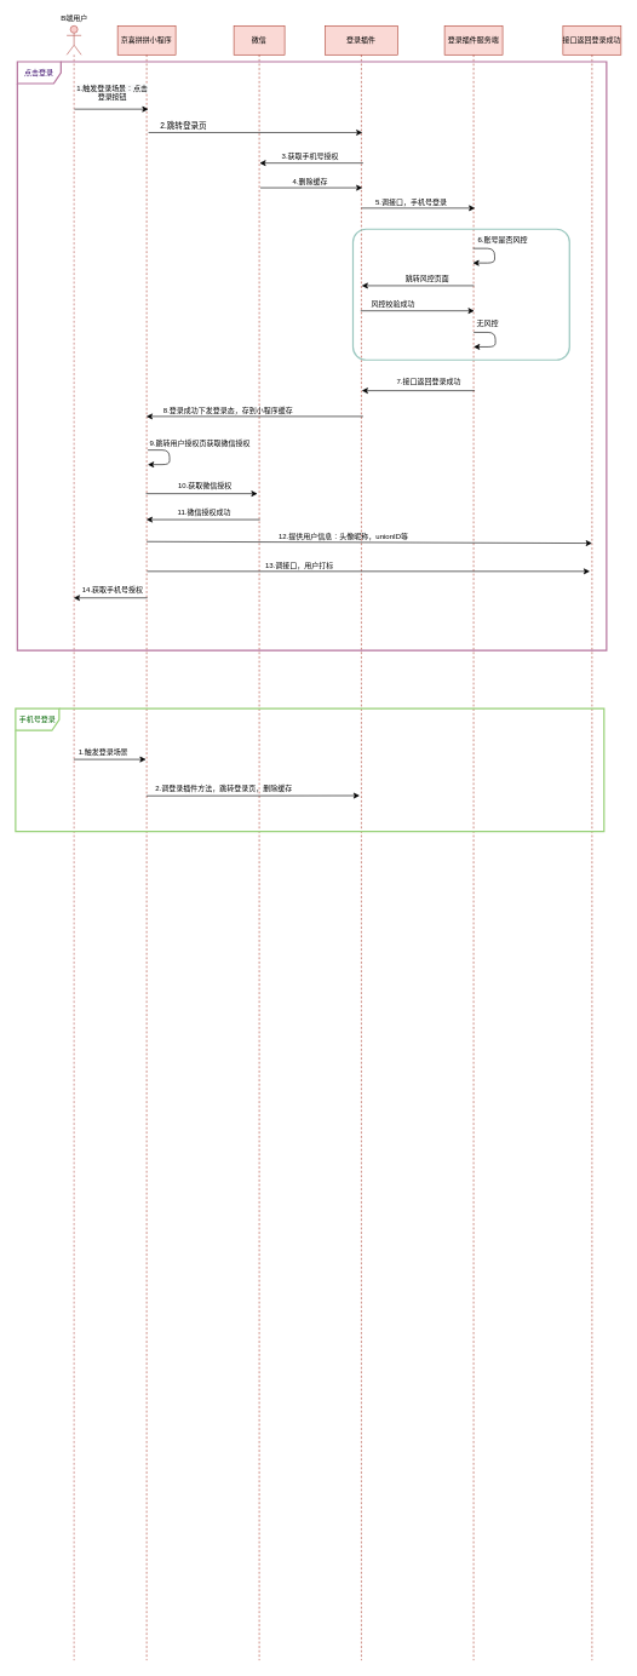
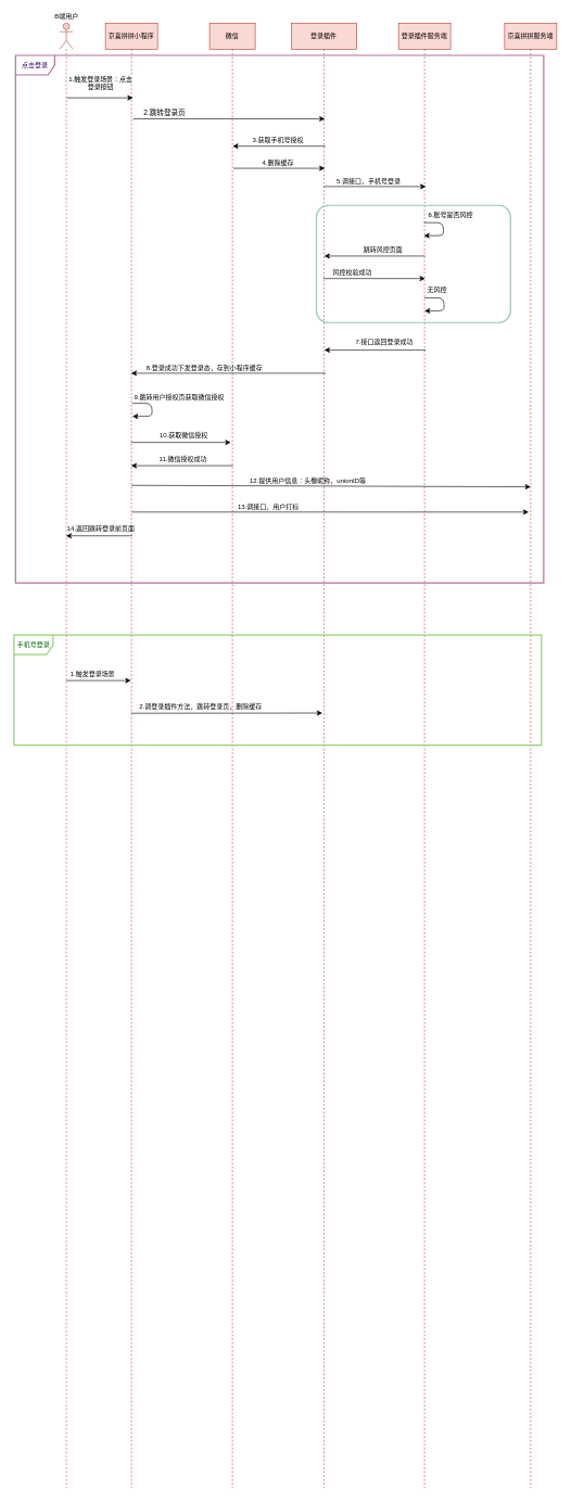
  <mxCell id="0" />
  <mxCell id="1" parent="0" />
  <mxCell id="2" value="京喜拼拼小程序" style="shape=umlLifeline;perimeter=lifelinePerimeter;container=1;collapsible=0;recursiveResize=0;rounded=0;shadow=0;strokeWidth=1;fontSize=10;fillColor=#fad9d5;strokeColor=#ae4132;" vertex="1" parent="1"><mxGeometry x="161" y="35" width="80" height="2250" as="geometry" /></mxCell>
  <mxCell id="3" value="微信" style="shape=umlLifeline;perimeter=lifelinePerimeter;container=1;collapsible=0;recursiveResize=0;rounded=0;shadow=0;strokeWidth=1;fontSize=10;fillColor=#fad9d5;strokeColor=#ae4132;" vertex="1" parent="1"><mxGeometry x="321" y="35" width="70" height="2250" as="geometry" /></mxCell>
  <mxCell id="4" value="登录插件" style="shape=umlLifeline;perimeter=lifelinePerimeter;container=1;collapsible=0;recursiveResize=0;rounded=0;shadow=0;strokeWidth=1;fontSize=10;fillColor=#fad9d5;strokeColor=#ae4132;" vertex="1" parent="1"><mxGeometry x="446.5" y="35" width="100" height="2250" as="geometry" /></mxCell>
  <mxCell id="5" value="登录插件服务端" style="shape=umlLifeline;perimeter=lifelinePerimeter;container=1;collapsible=0;recursiveResize=0;rounded=0;shadow=0;strokeWidth=1;fontSize=10;fillColor=#fad9d5;strokeColor=#ae4132;" vertex="1" parent="1"><mxGeometry x="611" y="35" width="80" height="2250" as="geometry" /></mxCell>
- <mxCell id="6" value="接口返回登录成功" style="shape=umlLifeline;perimeter=lifelinePerimeter;container=1;collapsible=0;recursiveResize=0;rounded=0;shadow=0;strokeWidth=1;fontSize=10;fillColor=#fad9d5;strokeColor=#ae4132;" vertex="1" parent="1"><mxGeometry x="774" y="35" width="80" height="2250" as="geometry" /></mxCell>
+ <mxCell id="6" value="京喜拼拼服务端" style="shape=umlLifeline;perimeter=lifelinePerimeter;container=1;collapsible=0;recursiveResize=0;rounded=0;shadow=0;strokeWidth=1;fontSize=10;fillColor=#fad9d5;strokeColor=#ae4132;" vertex="1" parent="1"><mxGeometry x="774" y="35" width="80" height="2250" as="geometry" /></mxCell>
  <mxCell id="7" value="" style="shape=umlLifeline;participant=umlActor;perimeter=lifelinePerimeter;whiteSpace=wrap;html=1;container=1;collapsible=0;recursiveResize=0;verticalAlign=top;spacingTop=36;outlineConnect=0;fontSize=10;align=center;size=40;fillColor=#f8cecc;strokeColor=#b85450;" vertex="1" parent="1"><mxGeometry x="91" y="35" width="20" height="2250" as="geometry" /></mxCell>
  <mxCell id="8" value="&lt;font style=&quot;font-size: 10px&quot;&gt;B端用户&lt;/font&gt;" style="text;html=1;align=center;verticalAlign=middle;resizable=0;points=[];autosize=1;fontSize=6;" vertex="1" parent="1"><mxGeometry x="76" y="20" width="50" height="10" as="geometry" /></mxCell>
  <mxCell id="9" value="" style="endArrow=classic;html=1;fontSize=10;" edge="1" parent="1"><mxGeometry width="50" height="50" relative="1" as="geometry"><mxPoint x="100.56" y="1044.83" as="sourcePoint" /><mxPoint x="200.06" y="1044.83" as="targetPoint" /></mxGeometry></mxCell>
  <mxCell id="10" value="1.触发登录场景" style="text;html=1;align=center;verticalAlign=middle;resizable=0;points=[];autosize=1;fontSize=10;" vertex="1" parent="1"><mxGeometry x="100.56" y="1023.83" width="80" height="20" as="geometry" /></mxCell>
  <mxCell id="11" value="" style="endArrow=classic;html=1;fontSize=10;entryX=0.48;entryY=0.71;entryDx=0;entryDy=0;entryPerimeter=0;" edge="1" parent="1"><mxGeometry width="50" height="50" relative="1" as="geometry"><mxPoint x="200.56" y="1095" as="sourcePoint" /><mxPoint x="494.16" y="1094.7" as="targetPoint" /></mxGeometry></mxCell>
  <mxCell id="12" value="2.调登录插件方法，跳转登录页，删除缓存" style="text;html=1;align=center;verticalAlign=middle;resizable=0;points=[];autosize=1;fontSize=10;" vertex="1" parent="1"><mxGeometry x="196.56" y="1075" width="220" height="20" as="geometry" /></mxCell>
  <mxCell id="13" value="" style="endArrow=classic;html=1;fontSize=10;entryX=0.505;entryY=0.853;entryDx=0;entryDy=0;entryPerimeter=0;" edge="1" parent="1"><mxGeometry width="50" height="50" relative="1" as="geometry"><mxPoint x="101.5" y="149.77" as="sourcePoint" /><mxPoint x="203.4" y="149.77" as="targetPoint" /></mxGeometry></mxCell>
  <mxCell id="14" value="2." style="text;html=1;align=center;verticalAlign=middle;resizable=0;points=[];autosize=1;fontSize=10;" vertex="1" parent="1"><mxGeometry x="236" y="160" width="20" height="20" as="geometry" /></mxCell>
  <mxCell id="15" value="" style="endArrow=classic;html=1;fontSize=10;exitX=0.5;exitY=0.11;exitDx=0;exitDy=0;exitPerimeter=0;" edge="1" parent="1"><mxGeometry width="50" height="50" relative="1" as="geometry"><mxPoint x="203.5" y="182" as="sourcePoint" /><mxPoint x="498" y="182" as="targetPoint" /></mxGeometry></mxCell>
  <mxCell id="16" value="2.跳转登录页" style="edgeLabel;resizable=0;html=1;align=left;verticalAlign=bottom;" connectable="0" vertex="1" parent="1"><mxGeometry x="217.5" y="181.1" as="geometry" /></mxCell>
  <mxCell id="17" value="&lt;span style=&quot;color: rgb(0 , 0 , 0) ; font-family: &amp;#34;helvetica&amp;#34; ; font-size: 10px ; font-style: normal ; font-weight: 400 ; letter-spacing: normal ; text-align: center ; text-indent: 0px ; text-transform: none ; word-spacing: 0px ; background-color: rgb(248 , 249 , 250) ; display: inline ; float: none&quot;&gt;1.触发登录场景：点击登录按钮&lt;/span&gt;" style="text;html=1;strokeColor=none;fillColor=none;align=center;verticalAlign=middle;whiteSpace=wrap;rounded=0;fontSize=10;" vertex="1" parent="1"><mxGeometry x="101" y="117" width="106" height="20" as="geometry" /></mxCell>
  <mxCell id="18" value="" style="endArrow=classic;html=1;fontSize=10;exitX=0.521;exitY=0.52;exitDx=0;exitDy=0;exitPerimeter=0;" edge="1" parent="1"><mxGeometry width="50" height="50" relative="1" as="geometry"><mxPoint x="498.97" y="224" as="sourcePoint" /><mxPoint x="356.42" y="224" as="targetPoint" /></mxGeometry></mxCell>
  <mxCell id="19" value="3.获取手机号授权" style="text;html=1;align=center;verticalAlign=middle;resizable=0;points=[];autosize=1;fontSize=10;" vertex="1" parent="1"><mxGeometry x="380.56" y="205" width="90" height="20" as="geometry" /></mxCell>
  <mxCell id="20" value="" style="endArrow=classic;html=1;fontSize=10;entryX=0.507;entryY=0.558;entryDx=0;entryDy=0;entryPerimeter=0;" edge="1" parent="1"><mxGeometry width="50" height="50" relative="1" as="geometry"><mxPoint x="357.524" y="258" as="sourcePoint" /><mxPoint x="497.99" y="258" as="targetPoint" /></mxGeometry></mxCell>
  <mxCell id="21" value="4.删除缓存" style="text;html=1;align=center;verticalAlign=middle;resizable=0;points=[];autosize=1;fontSize=10;" vertex="1" parent="1"><mxGeometry x="380.56" y="239" width="90" height="20" as="geometry" /></mxCell>
  <mxCell id="22" value="" style="endArrow=classic;html=1;fontSize=10;" edge="1" parent="1"><mxGeometry width="50" height="50" relative="1" as="geometry"><mxPoint x="496.504" y="286" as="sourcePoint" /><mxPoint x="653" y="286" as="targetPoint" /></mxGeometry></mxCell>
  <mxCell id="23" value="5.调接口，手机号登录" style="text;html=1;align=center;verticalAlign=middle;resizable=0;points=[];autosize=1;fontSize=10;" vertex="1" parent="1"><mxGeometry x="509.54" y="267" width="110" height="20" as="geometry" /></mxCell>
  <mxCell id="24" value="" style="edgeStyle=segmentEdgeStyle;endArrow=classic;html=1;fontSize=10;entryX=0.5;entryY=0.606;entryDx=0;entryDy=0;entryPerimeter=0;" edge="1" parent="1"><mxGeometry width="50" height="50" relative="1" as="geometry"><mxPoint x="650.1" y="341.47" as="sourcePoint" /><mxPoint x="650" y="361.45" as="targetPoint" /><Array as="points"><mxPoint x="680" y="341.47" /><mxPoint x="680" y="361.47" /></Array></mxGeometry></mxCell>
  <mxCell id="25" value="&lt;span style=&quot;color: rgb(0 , 0 , 0) ; font-family: &amp;#34;helvetica&amp;#34; ; font-size: 10px ; font-style: normal ; font-weight: 400 ; letter-spacing: normal ; text-align: center ; text-indent: 0px ; text-transform: none ; word-spacing: 0px ; background-color: rgb(248 , 249 , 250) ; display: inline ; float: none&quot;&gt;6.账号是否风控&lt;/span&gt;" style="text;whiteSpace=wrap;html=1;fontSize=10;" vertex="1" parent="1"><mxGeometry x="655" y="318.37" width="150" height="24" as="geometry" /></mxCell>
  <mxCell id="26" value="" style="endArrow=classic;html=1;fontSize=10;exitX=0.5;exitY=0.491;exitDx=0;exitDy=0;exitPerimeter=0;" edge="1" parent="1"><mxGeometry width="50" height="50" relative="1" as="geometry"><mxPoint x="651.78" y="392.78" as="sourcePoint" /><mxPoint x="497.002" y="392.78" as="targetPoint" /></mxGeometry></mxCell>
  <mxCell id="27" value="跳转风控页面" style="text;html=1;align=center;verticalAlign=middle;resizable=0;points=[];autosize=1;fontSize=10;" vertex="1" parent="1"><mxGeometry x="546.78" y="371.5" width="80" height="20" as="geometry" /></mxCell>
  <mxCell id="28" value="" style="endArrow=classic;html=1;fontSize=10;" edge="1" parent="1"><mxGeometry width="50" height="50" relative="1" as="geometry"><mxPoint x="495.504" y="427.37" as="sourcePoint" /><mxPoint x="652" y="427.37" as="targetPoint" /></mxGeometry></mxCell>
  <mxCell id="29" value="风控校验成功" style="text;html=1;align=center;verticalAlign=middle;resizable=0;points=[];autosize=1;fontSize=10;" vertex="1" parent="1"><mxGeometry x="499.5" y="408.37" width="80" height="20" as="geometry" /></mxCell>
  <mxCell id="30" value="" style="edgeStyle=segmentEdgeStyle;endArrow=classic;html=1;fontSize=10;entryX=0.5;entryY=0.606;entryDx=0;entryDy=0;entryPerimeter=0;" edge="1" parent="1"><mxGeometry width="50" height="50" relative="1" as="geometry"><mxPoint x="651.1" y="457" as="sourcePoint" /><mxPoint x="651" y="476.98" as="targetPoint" /><Array as="points"><mxPoint x="681" y="457" /><mxPoint x="681" y="477" /></Array></mxGeometry></mxCell>
  <mxCell id="31" value="无风控" style="text;html=1;align=center;verticalAlign=middle;resizable=0;points=[];autosize=1;fontSize=10;" vertex="1" parent="1"><mxGeometry x="645" y="435" width="50" height="20" as="geometry" /></mxCell>
  <mxCell id="32" value="7.接口返回登录成功" style="text;html=1;align=center;verticalAlign=middle;resizable=0;points=[];autosize=1;fontSize=10;" vertex="1" parent="1"><mxGeometry x="538.59" y="515" width="100" height="20" as="geometry" /></mxCell>
  <mxCell id="33" value="" style="endArrow=classic;html=1;fontSize=10;exitX=0.488;exitY=0.55;exitDx=0;exitDy=0;exitPerimeter=0;" edge="1" parent="1"><mxGeometry width="50" height="50" relative="1" as="geometry"><mxPoint x="652.63" y="537.28" as="sourcePoint" /><mxPoint x="497.09" y="537.28" as="targetPoint" /></mxGeometry></mxCell>
  <mxCell id="34" value="" style="endArrow=classic;html=1;fontSize=10;exitX=0.5;exitY=0.243;exitDx=0;exitDy=0;exitPerimeter=0;" edge="1" parent="1"><mxGeometry width="50" height="50" relative="1" as="geometry"><mxPoint x="499" y="572.75" as="sourcePoint" /><mxPoint x="200.5" y="572.75" as="targetPoint" /></mxGeometry></mxCell>
  <mxCell id="35" value="8.登录成功下发登录态，存到小程序缓存" style="text;html=1;align=center;verticalAlign=middle;resizable=0;points=[];autosize=1;fontSize=10;" vertex="1" parent="1"><mxGeometry x="217.5" y="554" width="190" height="20" as="geometry" /></mxCell>
  <mxCell id="36" value="" style="edgeStyle=segmentEdgeStyle;endArrow=classic;html=1;fontSize=10;" edge="1" parent="1"><mxGeometry width="50" height="50" relative="1" as="geometry"><mxPoint x="202.6" y="619" as="sourcePoint" /><mxPoint x="202.5" y="639" as="targetPoint" /><Array as="points"><mxPoint x="232.5" y="619" /><mxPoint x="232.5" y="639" /></Array></mxGeometry></mxCell>
  <mxCell id="37" value="9.跳转用户授权页获取微信授权" style="text;html=1;align=center;verticalAlign=middle;resizable=0;points=[];autosize=1;fontSize=10;" vertex="1" parent="1"><mxGeometry x="199" y="600" width="150" height="20" as="geometry" /></mxCell>
  <mxCell id="38" value="" style="endArrow=classic;html=1;fontSize=10;exitX=0.538;exitY=0.284;exitDx=0;exitDy=0;exitPerimeter=0;entryX=0.538;entryY=0.285;entryDx=0;entryDy=0;entryPerimeter=0;" edge="1" parent="1"><mxGeometry width="50" height="50" relative="1" as="geometry"><mxPoint x="201" y="745" as="sourcePoint" /><mxPoint x="814" y="747.25" as="targetPoint" /></mxGeometry></mxCell>
  <mxCell id="39" value="10.获取微信授权" style="text;html=1;align=center;verticalAlign=middle;resizable=0;points=[];autosize=1;fontSize=10;" vertex="1" parent="1"><mxGeometry x="236" y="658" width="90" height="20" as="geometry" /></mxCell>
  <mxCell id="40" value="" style="endArrow=classic;html=1;fontSize=10;" edge="1" parent="1"><mxGeometry width="50" height="50" relative="1" as="geometry"><mxPoint x="200" y="679" as="sourcePoint" /><mxPoint x="353.5" y="679" as="targetPoint" /></mxGeometry></mxCell>
  <mxCell id="41" value="11.微信授权成功" style="text;html=1;align=center;verticalAlign=middle;resizable=0;points=[];autosize=1;fontSize=10;" vertex="1" parent="1"><mxGeometry x="235.49" y="695" width="90" height="20" as="geometry" /></mxCell>
  <mxCell id="42" value="" style="endArrow=classic;html=1;fontSize=10;exitX=0.514;exitY=0.303;exitDx=0;exitDy=0;exitPerimeter=0;" edge="1" parent="1"><mxGeometry width="50" height="50" relative="1" as="geometry"><mxPoint x="356.98" y="714.75" as="sourcePoint" /><mxPoint x="200.5" y="714.75" as="targetPoint" /></mxGeometry></mxCell>
  <mxCell id="43" value="" style="rounded=1;arcSize=10;fillColor=none;gradientColor=none;strokeWidth=2;fontSize=10;align=center;strokeColor=#9AC7BF;" vertex="1" parent="1"><mxGeometry x="485" y="315" width="298" height="180" as="geometry" /></mxCell>
  <mxCell id="44" value="" style="endArrow=classic;html=1;fontSize=10;" edge="1" parent="1"><mxGeometry width="50" height="50" relative="1" as="geometry"><mxPoint x="201.5" y="786" as="sourcePoint" /><mxPoint x="811" y="786" as="targetPoint" /></mxGeometry></mxCell>
  <mxCell id="45" value="13.调接口，用户打标" style="text;html=1;align=center;verticalAlign=middle;resizable=0;points=[];autosize=1;fontSize=10;" vertex="1" parent="1"><mxGeometry x="356" y="767" width="110" height="20" as="geometry" /></mxCell>
  <mxCell id="46" value="&lt;div style=&quot;text-align: center&quot;&gt;&lt;span&gt;&lt;font face=&quot;helvetica&quot;&gt;12.提供用户信息：头像昵称，unionID等&lt;/font&gt;&lt;/span&gt;&lt;/div&gt;" style="text;whiteSpace=wrap;html=1;fontSize=10;" vertex="1" parent="1"><mxGeometry x="380.56" y="725" width="207" height="30" as="geometry" /></mxCell>
  <mxCell id="47" value="" style="endArrow=classic;html=1;fontSize=10;exitX=0.513;exitY=0.35;exitDx=0;exitDy=0;exitPerimeter=0;" edge="1" parent="1" source="2" target="7"><mxGeometry width="50" height="50" relative="1" as="geometry"><mxPoint x="404" y="655" as="sourcePoint" /><mxPoint x="454" y="605" as="targetPoint" /></mxGeometry></mxCell>
- <mxCell id="48" value="14.获取手机号授权" style="text;html=1;align=center;verticalAlign=middle;resizable=0;points=[];autosize=1;fontSize=10;" vertex="1" parent="1"><mxGeometry x="94" y="801" width="120" height="20" as="geometry" /></mxCell>
+ <mxCell id="48" value="14.返回跳转登录前页面" style="text;html=1;align=center;verticalAlign=middle;resizable=0;points=[];autosize=1;fontSize=10;" vertex="1" parent="1"><mxGeometry x="94" y="801" width="120" height="20" as="geometry" /></mxCell>
  <mxCell id="49" value="&lt;font color=&quot;#330066&quot;&gt;点击登录&lt;/font&gt;" style="shape=umlFrame;whiteSpace=wrap;html=1;strokeWidth=2;fillColor=none;gradientColor=none;fontSize=10;align=center;strokeColor=#B5739D;" vertex="1" parent="1"><mxGeometry x="23" y="84.5" width="811" height="810.5" as="geometry" /></mxCell>
  <mxCell id="50" value="&lt;font color=&quot;#006600&quot;&gt;手机号登录&lt;/font&gt;" style="shape=umlFrame;whiteSpace=wrap;html=1;strokeColor=#97D077;strokeWidth=2;fillColor=none;gradientColor=none;fontSize=10;align=center;" vertex="1" parent="1"><mxGeometry x="20.56" y="975" width="810" height="169.17" as="geometry" /></mxCell>
